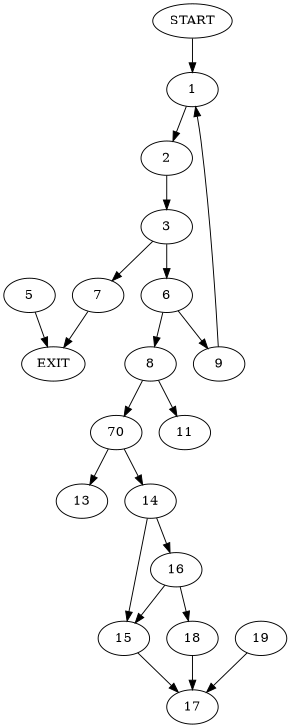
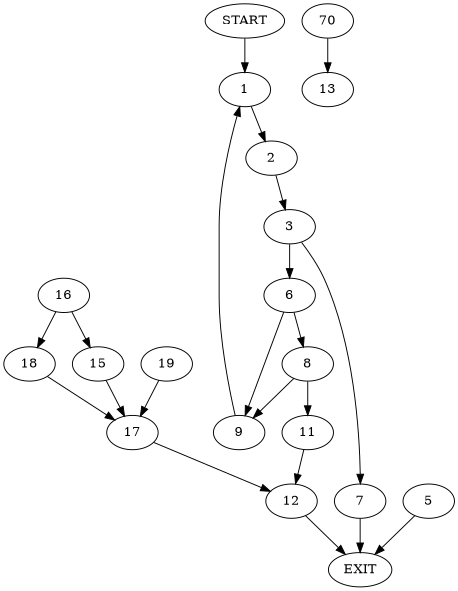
  digraph {
    n1 [label=START]
    1
    2
    n4 [label=EXIT]
    3
    6
    7
    8
    9
    5
    n11 [label=70]
    11
    13
-   14
+   12
    15
    16
    17
    18
    19
    n1 -> 1
    1 -> 2
    2 -> 3
    3 -> 6
    3 -> 7
    6 -> 8
    6 -> 9
    7 -> n4
-   8 -> n11
+   8 -> 9
    8 -> 11
    9 -> 1
    5 -> n4
    n11 -> 13
-   n11 -> 14
-   14 -> 15
-   14 -> 16
+   11 -> 12
+   12 -> n4
    15 -> 17
    16 -> 15
    16 -> 18
+   17 -> 12
    18 -> 17
    19 -> 17
  }
